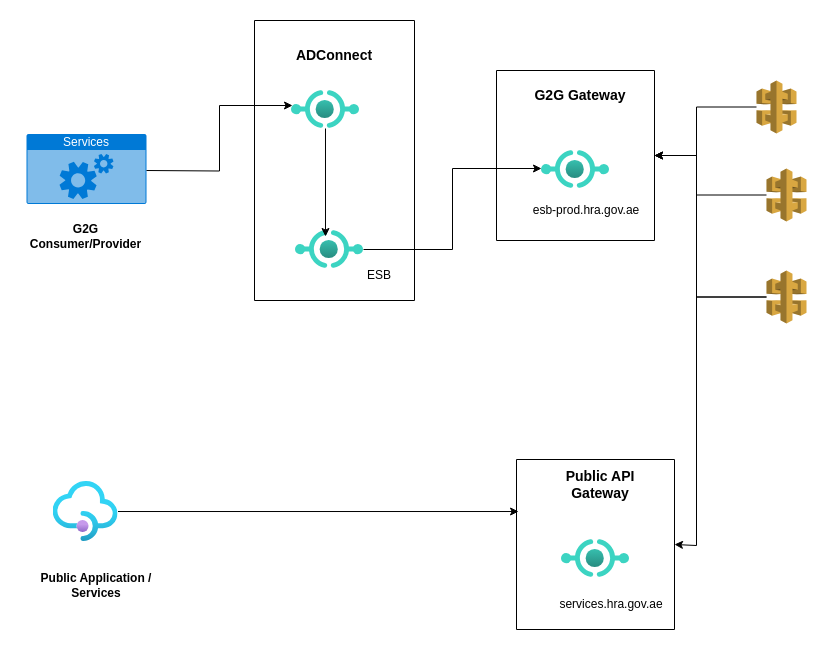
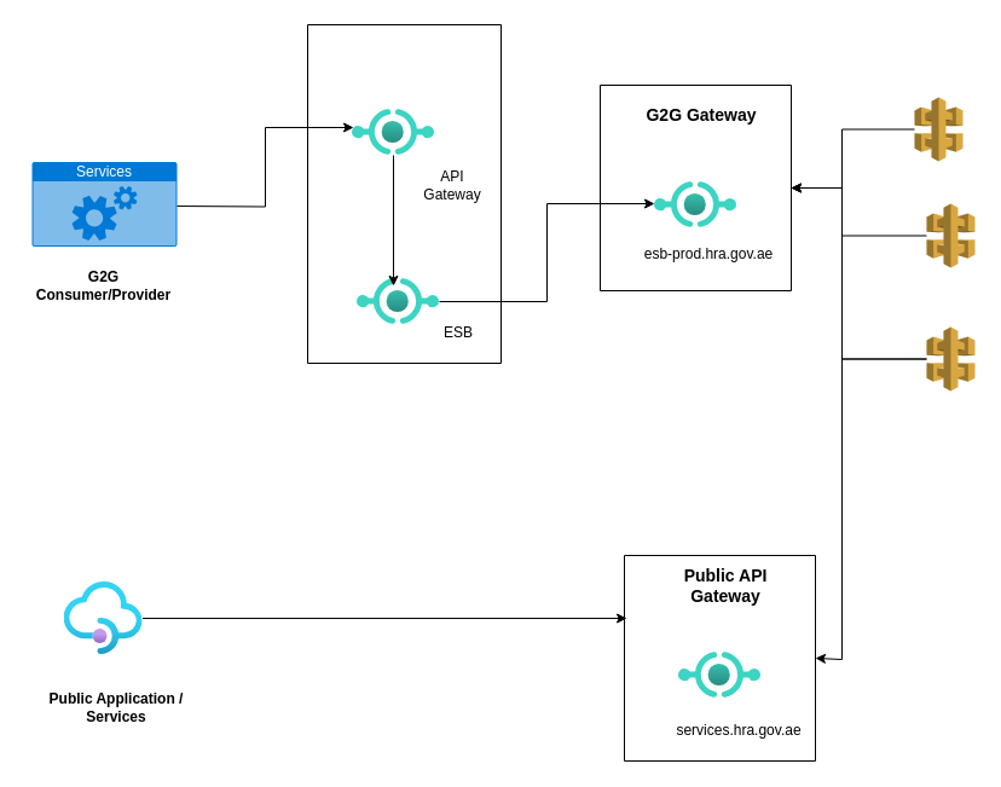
  <mxCell id="0" />
  <mxCell id="1" parent="0" />
  <mxCell id="2" value="Services" style="html=1;whiteSpace=wrap;strokeColor=none;fillColor=#0079D6;labelPosition=center;verticalLabelPosition=middle;verticalAlign=top;align=center;fontSize=12;outlineConnect=0;spacingTop=-6;fontColor=#FFFFFF;sketch=0;shape=mxgraph.sitemap.services;" vertex="1" parent="1"><mxGeometry x="26" y="133.5" width="120" height="70" as="geometry" /></mxCell>
  <mxCell id="3" value="" style="swimlane;startSize=0;" vertex="1" parent="1"><mxGeometry x="254" y="20" width="160" height="280" as="geometry" /></mxCell>
  <mxCell id="4" value="" style="image;aspect=fixed;html=1;points=[];align=center;fontSize=12;image=img/lib/azure2/other/API_Proxy.svg;" vertex="1" parent="3"><mxGeometry x="37" y="70" width="68" height="38" as="geometry" /></mxCell>
  <mxCell id="5" value="" style="image;aspect=fixed;html=1;points=[];align=center;fontSize=12;image=img/lib/azure2/other/API_Proxy.svg;" vertex="1" parent="3"><mxGeometry x="41" y="210" width="68" height="38" as="geometry" /></mxCell>
  <mxCell id="6" style="edgeStyle=orthogonalEdgeStyle;rounded=0;orthogonalLoop=1;jettySize=auto;html=1;entryX=0.441;entryY=0.158;entryDx=0;entryDy=0;entryPerimeter=0;" edge="1" parent="3" source="4" target="5"><mxGeometry relative="1" as="geometry" /></mxCell>
- <mxCell id="7" value="&lt;b&gt;&lt;font style=&quot;font-size: 14px;&quot;&gt;ADConnect&lt;/font&gt;&lt;/b&gt;" style="text;html=1;strokeColor=none;fillColor=none;align=center;verticalAlign=middle;whiteSpace=wrap;rounded=0;" vertex="1" parent="3"><mxGeometry x="20" y="20" width="120" height="30" as="geometry" /></mxCell>
  <mxCell id="8" value="ESB" style="text;html=1;strokeColor=none;fillColor=none;align=center;verticalAlign=middle;whiteSpace=wrap;rounded=0;" vertex="1" parent="3"><mxGeometry x="95" y="240" width="60" height="30" as="geometry" /></mxCell>
  <mxCell id="9" value="" style="swimlane;startSize=0;" vertex="1" parent="1"><mxGeometry x="496" y="70" width="158" height="170" as="geometry" /></mxCell>
  <mxCell id="10" value="" style="image;aspect=fixed;html=1;points=[];align=center;fontSize=12;image=img/lib/azure2/other/API_Proxy.svg;" vertex="1" parent="9"><mxGeometry x="45" y="80" width="68" height="38" as="geometry" /></mxCell>
  <mxCell id="11" value="&lt;b&gt;&lt;font style=&quot;font-size: 14px;&quot;&gt;G2G Gateway&lt;/font&gt;&lt;/b&gt;" style="text;html=1;strokeColor=none;fillColor=none;align=center;verticalAlign=middle;whiteSpace=wrap;rounded=0;" vertex="1" parent="9"><mxGeometry x="18" y="10" width="132" height="30" as="geometry" /></mxCell>
  <mxCell id="12" value="esb-prod.hra.gov.ae" style="text;html=1;strokeColor=none;fillColor=none;align=center;verticalAlign=middle;whiteSpace=wrap;rounded=0;" vertex="1" parent="9"><mxGeometry x="35" y="125" width="110" height="30" as="geometry" /></mxCell>
  <mxCell id="13" style="edgeStyle=orthogonalEdgeStyle;rounded=0;orthogonalLoop=1;jettySize=auto;html=1;entryX=1;entryY=0.5;entryDx=0;entryDy=0;" edge="1" parent="1" source="14" target="9"><mxGeometry relative="1" as="geometry"><Array as="points"><mxPoint x="696" y="195" /><mxPoint x="696" y="155" /></Array></mxGeometry></mxCell>
  <mxCell id="14" value="" style="outlineConnect=0;dashed=0;verticalLabelPosition=bottom;verticalAlign=top;align=center;html=1;shape=mxgraph.aws3.api_gateway;fillColor=#D9A741;gradientColor=none;" vertex="1" parent="1"><mxGeometry x="766" y="168" width="40" height="53" as="geometry" /></mxCell>
  <mxCell id="15" style="edgeStyle=orthogonalEdgeStyle;rounded=0;orthogonalLoop=1;jettySize=auto;html=1;entryX=0.015;entryY=0.395;entryDx=0;entryDy=0;entryPerimeter=0;" edge="1" parent="1" target="4"><mxGeometry relative="1" as="geometry"><mxPoint x="146" y="170" as="sourcePoint" /></mxGeometry></mxCell>
  <mxCell id="16" style="edgeStyle=orthogonalEdgeStyle;rounded=0;orthogonalLoop=1;jettySize=auto;html=1;entryX=0;entryY=0.474;entryDx=0;entryDy=0;entryPerimeter=0;" edge="1" parent="1" source="5" target="10"><mxGeometry relative="1" as="geometry" /></mxCell>
+ <mxCell id="17" value="API Gateway" style="text;html=1;strokeColor=none;fillColor=none;align=center;verticalAlign=middle;whiteSpace=wrap;rounded=0;" vertex="1" parent="1"><mxGeometry x="344" y="138" width="60" height="30" as="geometry" /></mxCell>
  <mxCell id="18" value="" style="swimlane;startSize=0;" vertex="1" parent="1"><mxGeometry x="516" y="459" width="158" height="170" as="geometry" /></mxCell>
  <mxCell id="19" value="" style="image;aspect=fixed;html=1;points=[];align=center;fontSize=12;image=img/lib/azure2/other/API_Proxy.svg;" vertex="1" parent="18"><mxGeometry x="45" y="80" width="68" height="38" as="geometry" /></mxCell>
  <mxCell id="20" value="&lt;b&gt;&lt;font style=&quot;font-size: 14px;&quot;&gt;Public API Gateway&lt;/font&gt;&lt;/b&gt;" style="text;html=1;strokeColor=none;fillColor=none;align=center;verticalAlign=middle;whiteSpace=wrap;rounded=0;" vertex="1" parent="18"><mxGeometry x="18" y="10" width="132" height="30" as="geometry" /></mxCell>
  <mxCell id="21" value="services.hra.gov.ae" style="text;html=1;strokeColor=none;fillColor=none;align=center;verticalAlign=middle;whiteSpace=wrap;rounded=0;" vertex="1" parent="18"><mxGeometry x="40" y="130" width="110" height="30" as="geometry" /></mxCell>
  <mxCell id="22" style="edgeStyle=orthogonalEdgeStyle;rounded=0;orthogonalLoop=1;jettySize=auto;html=1;entryX=1;entryY=0.5;entryDx=0;entryDy=0;" edge="1" parent="1" source="23" target="9"><mxGeometry relative="1" as="geometry"><Array as="points"><mxPoint x="696" y="107" /><mxPoint x="696" y="155" /></Array></mxGeometry></mxCell>
  <mxCell id="23" value="" style="outlineConnect=0;dashed=0;verticalLabelPosition=bottom;verticalAlign=top;align=center;html=1;shape=mxgraph.aws3.api_gateway;fillColor=#D9A741;gradientColor=none;" vertex="1" parent="1"><mxGeometry x="756" y="80" width="40" height="53" as="geometry" /></mxCell>
  <mxCell id="24" style="edgeStyle=orthogonalEdgeStyle;rounded=0;orthogonalLoop=1;jettySize=auto;html=1;entryX=1;entryY=0.5;entryDx=0;entryDy=0;" edge="1" parent="1" source="26" target="9"><mxGeometry relative="1" as="geometry"><Array as="points"><mxPoint x="696" y="297" /><mxPoint x="696" y="155" /></Array></mxGeometry></mxCell>
  <mxCell id="25" style="edgeStyle=orthogonalEdgeStyle;rounded=0;orthogonalLoop=1;jettySize=auto;html=1;entryX=1;entryY=0.5;entryDx=0;entryDy=0;" edge="1" parent="1" source="26" target="18"><mxGeometry relative="1" as="geometry"><Array as="points"><mxPoint x="696" y="297" /><mxPoint x="696" y="545" /></Array></mxGeometry></mxCell>
  <mxCell id="26" value="" style="outlineConnect=0;dashed=0;verticalLabelPosition=bottom;verticalAlign=top;align=center;html=1;shape=mxgraph.aws3.api_gateway;fillColor=#D9A741;gradientColor=none;" vertex="1" parent="1"><mxGeometry x="766" y="270" width="40" height="53" as="geometry" /></mxCell>
  <mxCell id="27" value="" style="image;aspect=fixed;html=1;points=[];align=center;fontSize=12;image=img/lib/azure2/app_services/API_Management_Services.svg;" vertex="1" parent="1"><mxGeometry x="52.5" y="481" width="65" height="60" as="geometry" /></mxCell>
  <mxCell id="28" style="edgeStyle=orthogonalEdgeStyle;rounded=0;orthogonalLoop=1;jettySize=auto;html=1;entryX=0.013;entryY=0.306;entryDx=0;entryDy=0;entryPerimeter=0;" edge="1" parent="1" source="27" target="18"><mxGeometry relative="1" as="geometry" /></mxCell>
  <mxCell id="29" value="&lt;b&gt;G2G Consumer/Provider&lt;/b&gt;" style="text;html=1;strokeColor=none;fillColor=none;align=center;verticalAlign=middle;whiteSpace=wrap;rounded=0;" vertex="1" parent="1"><mxGeometry x="20" y="221" width="131" height="30" as="geometry" /></mxCell>
  <mxCell id="30" value="&lt;b&gt;Public Application / Services&lt;/b&gt;" style="text;html=1;strokeColor=none;fillColor=none;align=center;verticalAlign=middle;whiteSpace=wrap;rounded=0;" vertex="1" parent="1"><mxGeometry x="36" y="570" width="120" height="30" as="geometry" /></mxCell>
